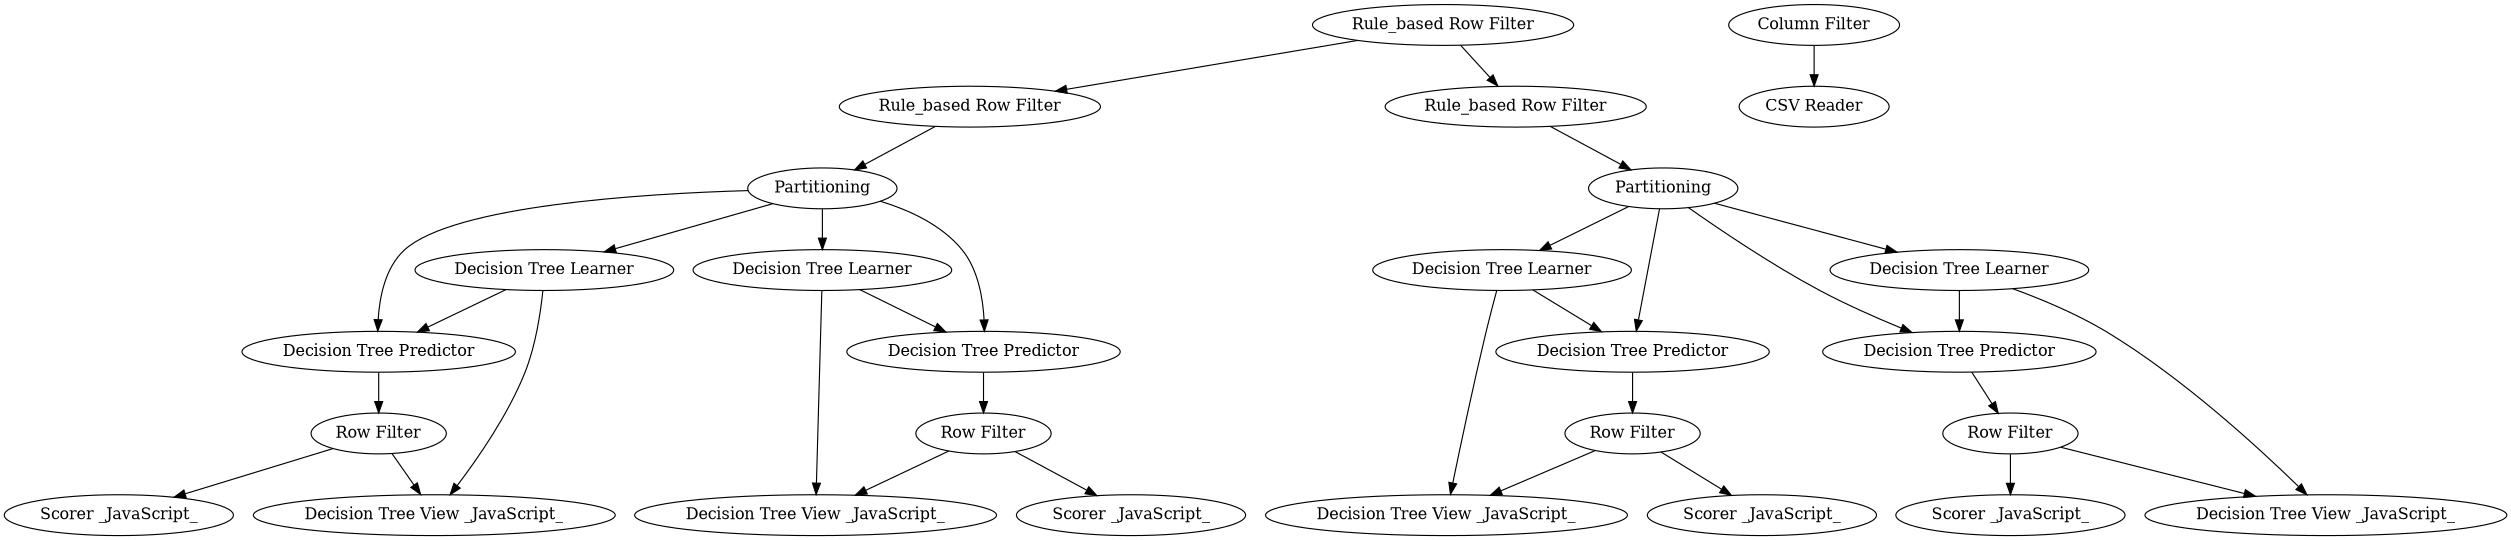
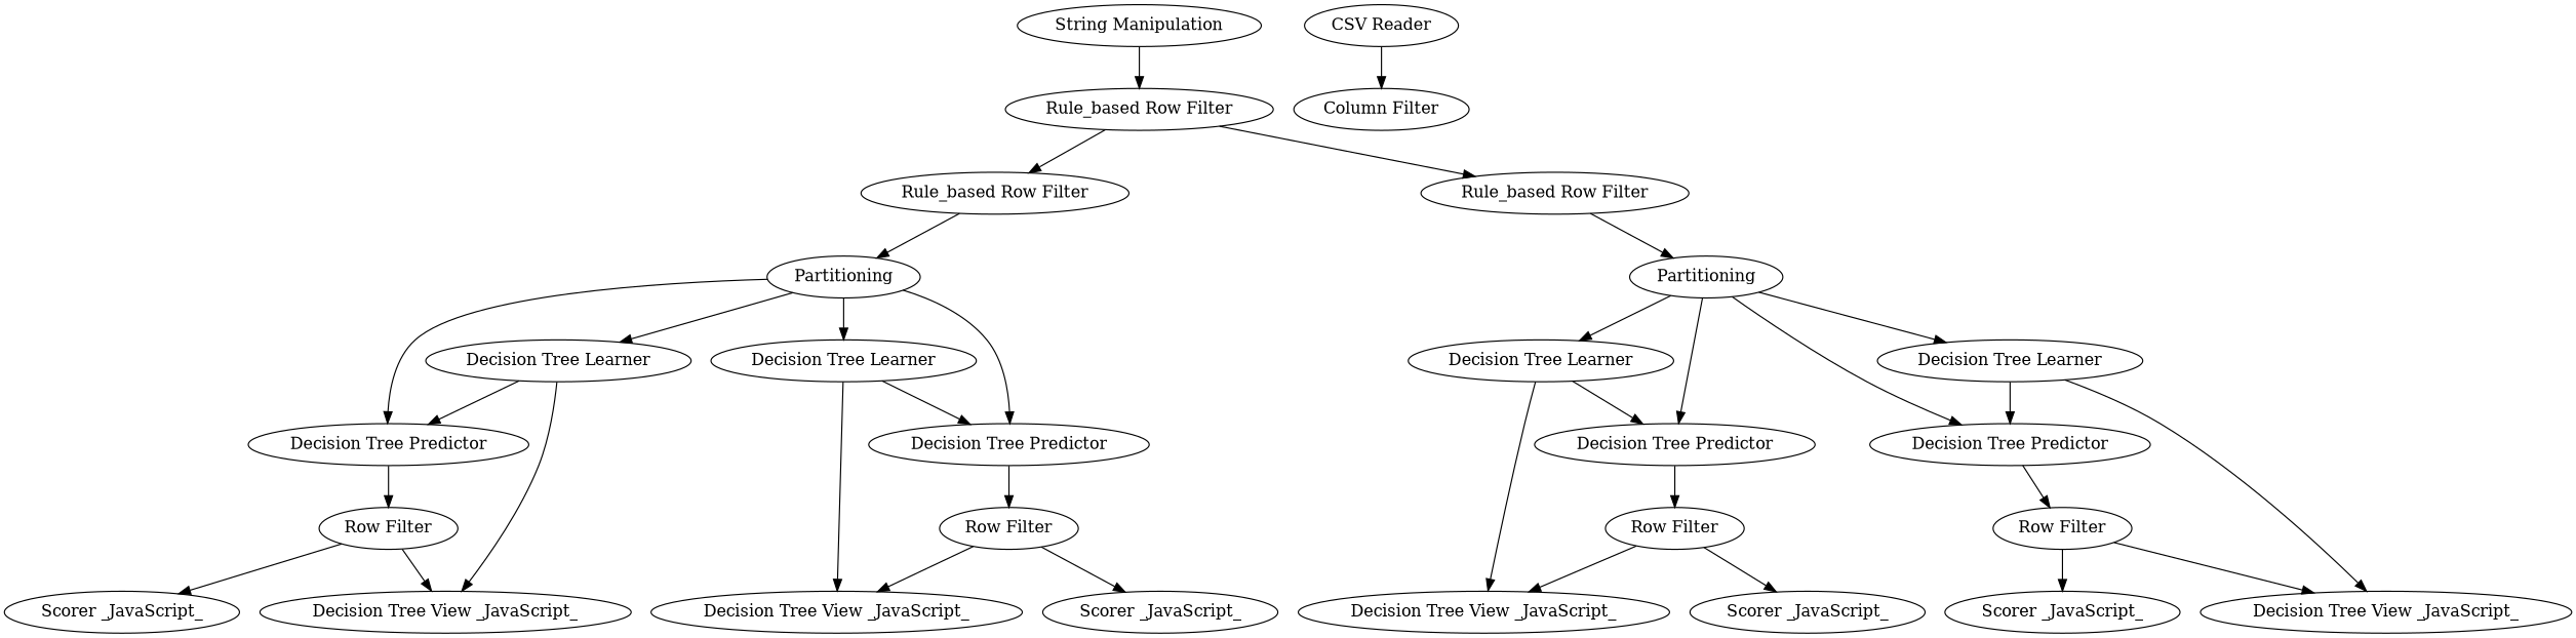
  digraph {
    rankdir=TB
    n1 [label="Decision Tree Predictor"]
    n2 [label="Row Filter"]
    n3 [label="Decision Tree View _JavaScript_"]
    n4 [label="Scorer _JavaScript_"]
    n5 [label="Row Filter"]
    n6 [label="Decision Tree View _JavaScript_"]
    n7 [label="Scorer _JavaScript_"]
    n8 [label="Decision Tree Learner"]
    n9 [label="Decision Tree View _JavaScript_"]
    n10 [label="Decision Tree Predictor"]
    n11 [label="Row Filter"]
    n12 [label="Decision Tree Learner"]
    n13 [label="Decision Tree View _JavaScript_"]
    n14 [label="Decision Tree Predictor"]
    n15 [label="Row Filter"]
    n16 [label="Scorer _JavaScript_"]
    n17 [label=Partitioning]
    n18 [label="Decision Tree Learner"]
    n19 [label="Rule_based Row Filter"]
    n20 [label=Partitioning]
    n21 [label="Decision Tree Predictor"]
    n22 [label="Decision Tree Learner"]
    n23 [label="Scorer _JavaScript_"]
    n24 [label="Rule_based Row Filter"]
    n25 [label="Rule_based Row Filter"]
    n26 [label="Column Filter"]
+   n27 [label="String Manipulation"]
    n28 [label="CSV Reader"]
    n1 -> n2
    n2 -> n3
    n2 -> n4
    n5 -> n6
    n5 -> n7
    n8 -> n9
    n8 -> n10
    n10 -> n11
    n11 -> n9
    n11 -> n16
    n12 -> n13
    n12 -> n14
    n14 -> n15
    n15 -> n13
    n15 -> n23
    n17 -> n1
    n17 -> n8
    n17 -> n10
    n17 -> n18
    n18 -> n1
    n18 -> n3
    n19 -> n20
    n20 -> n12
    n20 -> n14
    n20 -> n21
    n20 -> n22
    n21 -> n5
    n22 -> n6
    n22 -> n21
    n24 -> n19
    n24 -> n25
    n25 -> n17
-   n26 -> n28
+   n27 -> n24
+   n28 -> n26
  }
